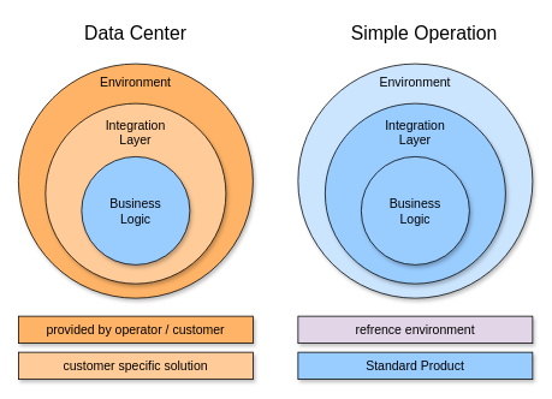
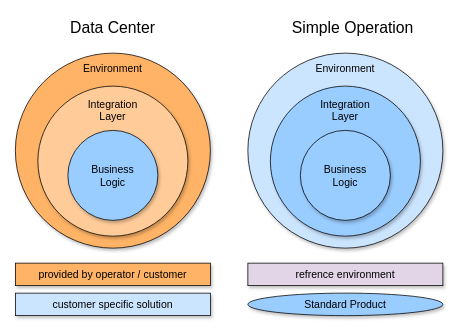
  <mxCell id="0" />
  <mxCell id="1" parent="0" />
  <mxCell id="2" value="Environment&lt;br style=&quot;font-size: 14px&quot;&gt;&lt;br style=&quot;font-size: 14px&quot;&gt;&lt;br style=&quot;font-size: 14px&quot;&gt;&lt;br style=&quot;font-size: 14px&quot;&gt;&lt;br style=&quot;font-size: 14px&quot;&gt;&lt;br style=&quot;font-size: 14px&quot;&gt;&lt;br style=&quot;font-size: 14px&quot;&gt;&lt;br style=&quot;font-size: 14px&quot;&gt;&lt;br style=&quot;font-size: 14px&quot;&gt;&lt;br style=&quot;font-size: 14px&quot;&gt;&lt;br style=&quot;font-size: 14px&quot;&gt;&lt;br style=&quot;font-size: 14px&quot;&gt;&lt;br style=&quot;font-size: 14px&quot;&gt;&lt;br style=&quot;font-size: 14px&quot;&gt;" style="ellipse;whiteSpace=wrap;html=1;aspect=fixed;shadow=1;fillColor=#FFB366;strokeColor=default;fontSize=14;fontColor=#000000;" parent="1" vertex="1"><mxGeometry x="20" y="70" width="260" height="260" as="geometry" /></mxCell>
  <mxCell id="3" value="&lt;div&gt;&lt;br&gt;&lt;/div&gt;&lt;div&gt;Integration&lt;/div&gt;&lt;div&gt;Layer&lt;/div&gt;&lt;div&gt;&lt;br&gt;&lt;/div&gt;&lt;br style=&quot;font-size: 14px&quot;&gt;&lt;br style=&quot;font-size: 14px&quot;&gt;&lt;br style=&quot;font-size: 14px&quot;&gt;&lt;br style=&quot;font-size: 14px&quot;&gt;&lt;br style=&quot;font-size: 14px&quot;&gt;&lt;br style=&quot;font-size: 14px&quot;&gt;&lt;div style=&quot;font-size: 14px&quot;&gt;&lt;br style=&quot;font-size: 14px&quot;&gt;&lt;/div&gt;&lt;div style=&quot;font-size: 14px&quot;&gt;&lt;br&gt;&lt;/div&gt;" style="ellipse;whiteSpace=wrap;html=1;aspect=fixed;shadow=1;fillColor=#FFCC99;strokeColor=default;align=center;fontSize=14;fontColor=default;" parent="1" vertex="1"><mxGeometry x="50" y="114" width="200" height="200" as="geometry" /></mxCell>
  <mxCell id="4" value="Business&lt;br style=&quot;font-size: 14px;&quot;&gt;Logic" style="ellipse;whiteSpace=wrap;html=1;aspect=fixed;fillColor=#99CCFF;strokeColor=default;direction=west;fontSize=14;shadow=1;fontColor=#000000;" parent="1" vertex="1"><mxGeometry x="90" y="173" width="120" height="120" as="geometry" /></mxCell>
  <mxCell id="5" value="Environment&lt;br style=&quot;font-size: 14px&quot;&gt;&lt;br style=&quot;font-size: 14px&quot;&gt;&lt;br style=&quot;font-size: 14px&quot;&gt;&lt;br style=&quot;font-size: 14px&quot;&gt;&lt;br style=&quot;font-size: 14px&quot;&gt;&lt;br style=&quot;font-size: 14px&quot;&gt;&lt;br style=&quot;font-size: 14px&quot;&gt;&lt;br style=&quot;font-size: 14px&quot;&gt;&lt;br style=&quot;font-size: 14px&quot;&gt;&lt;br style=&quot;font-size: 14px&quot;&gt;&lt;br style=&quot;font-size: 14px&quot;&gt;&lt;br style=&quot;font-size: 14px&quot;&gt;&lt;br style=&quot;font-size: 14px&quot;&gt;&lt;br style=&quot;font-size: 14px&quot;&gt;" style="ellipse;whiteSpace=wrap;html=1;aspect=fixed;shadow=1;fillColor=#CCE5FF;strokeColor=default;fontColor=default;fontSize=14;" parent="1" vertex="1"><mxGeometry x="330" y="70" width="260" height="260" as="geometry" /></mxCell>
  <mxCell id="6" value="&lt;div&gt;&lt;br&gt;&lt;/div&gt;&lt;div&gt;Integration&lt;/div&gt;&lt;div&gt;Layer&lt;/div&gt;&lt;div&gt;&lt;br&gt;&lt;/div&gt;&lt;br style=&quot;font-size: 14px&quot;&gt;&lt;br style=&quot;font-size: 14px&quot;&gt;&lt;br style=&quot;font-size: 14px&quot;&gt;&lt;br style=&quot;font-size: 14px&quot;&gt;&lt;br style=&quot;font-size: 14px&quot;&gt;&lt;br style=&quot;font-size: 14px&quot;&gt;&lt;div style=&quot;font-size: 14px&quot;&gt;&lt;br style=&quot;font-size: 14px&quot;&gt;&lt;/div&gt;&lt;div style=&quot;font-size: 14px&quot;&gt;&lt;br&gt;&lt;/div&gt;" style="ellipse;whiteSpace=wrap;html=1;aspect=fixed;shadow=1;fillColor=#99CCFF;strokeColor=default;align=center;fontSize=14;fontColor=#000000;" parent="1" vertex="1"><mxGeometry x="360" y="114" width="200" height="200" as="geometry" /></mxCell>
  <mxCell id="7" value="Business&lt;br style=&quot;font-size: 14px;&quot;&gt;Logic" style="ellipse;whiteSpace=wrap;html=1;aspect=fixed;fillColor=#99CCFF;strokeColor=default;direction=south;fontSize=14;shadow=1;fontColor=#000000;" parent="1" vertex="1"><mxGeometry x="400" y="173" width="120" height="120" as="geometry" /></mxCell>
  <mxCell id="8" value="provided by operator / customer" style="rounded=0;whiteSpace=wrap;html=1;shadow=1;fontSize=14;strokeColor=default;fillColor=#FFB366;fontColor=#000000;" parent="1" vertex="1"><mxGeometry x="20" y="350" width="260" height="30" as="geometry" /></mxCell>
- <mxCell id="9" value="customer specific solution" style="rounded=0;whiteSpace=wrap;html=1;shadow=1;fontSize=14;strokeColor=default;fillColor=#FFCC99;fontColor=default;" parent="1" vertex="1"><mxGeometry x="20" y="390" width="260" height="30" as="geometry" /></mxCell>
+ <mxCell id="9" value="customer specific solution" style="rounded=0;whiteSpace=wrap;html=1;shadow=1;fontSize=14;strokeColor=default;fillColor=#cce5ff;fontColor=default;" parent="1" vertex="1"><mxGeometry x="20" y="390" width="260" height="30" as="geometry" /></mxCell>
  <mxCell id="10" value="refrence environment" style="rounded=0;whiteSpace=wrap;html=1;shadow=1;fontSize=14;strokeColor=default;fillColor=#e1d5e7;fontColor=default;" parent="1" vertex="1"><mxGeometry x="330" y="350" width="260" height="30" as="geometry" /></mxCell>
- <mxCell id="11" value="Standard Product" style="rounded=0;whiteSpace=wrap;html=1;shadow=1;fontSize=14;strokeColor=default;fillColor=#99CCFF;fontColor=#000000;" parent="1" vertex="1"><mxGeometry x="330" y="390" width="260" height="30" as="geometry" /></mxCell>
+ <mxCell id="11" value="Standard Product" style="ellipse;whiteSpace=wrap;html=1;shadow=1;fontSize=14;strokeColor=default;fillColor=#99CCFF;fontColor=#000000;" parent="1" vertex="1"><mxGeometry x="330" y="390" width="260" height="30" as="geometry" /></mxCell>
  <mxCell id="12" value="Data Center" style="rounded=0;whiteSpace=wrap;html=1;fillColor=none;strokeColor=none;fontSize=21;shadow=1;" parent="1" vertex="1"><mxGeometry x="70" y="20" width="160" height="30" as="geometry" /></mxCell>
  <mxCell id="13" value="Simple Operation" style="rounded=0;whiteSpace=wrap;html=1;fillColor=none;strokeColor=none;fontSize=21;shadow=1;" parent="1" vertex="1"><mxGeometry x="350" y="20" width="240" height="30" as="geometry" /></mxCell>
